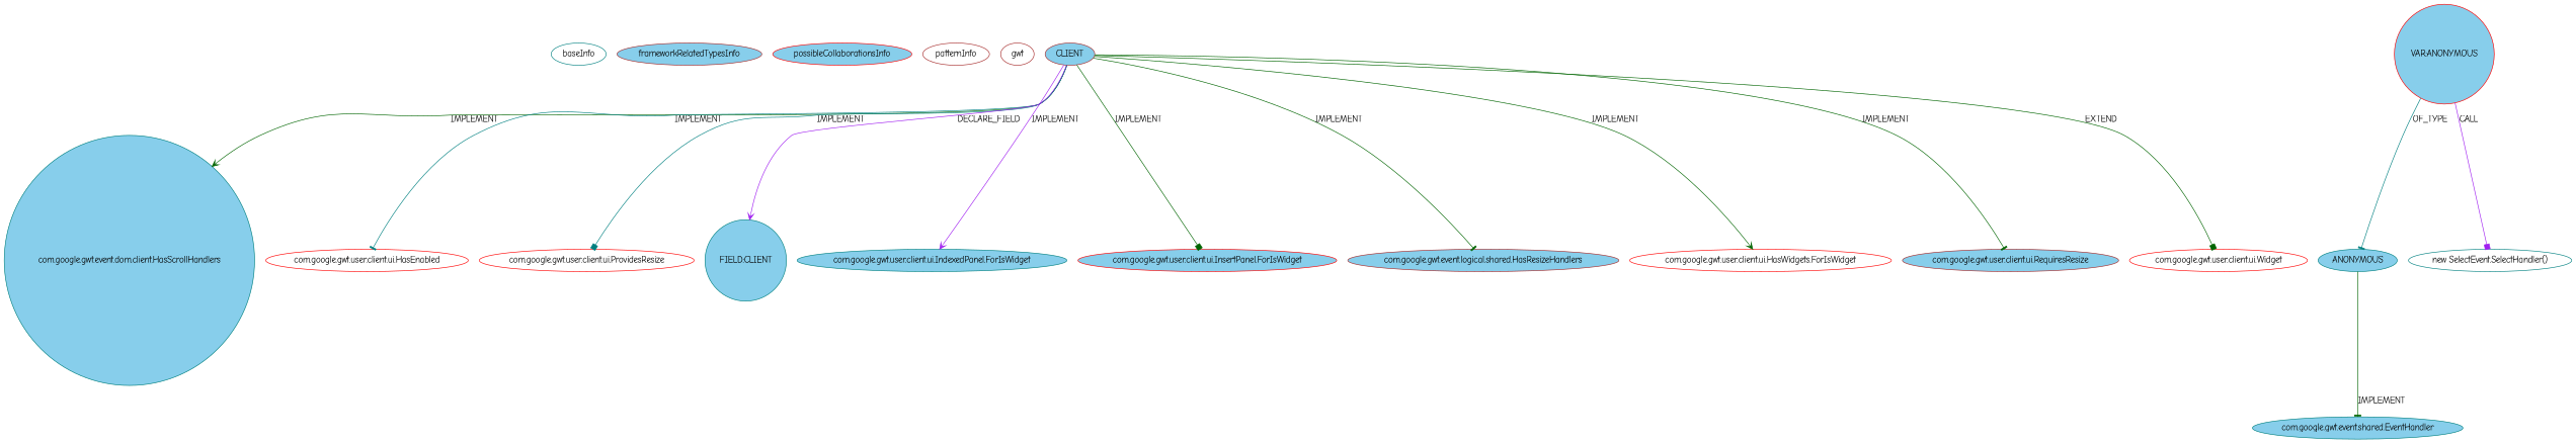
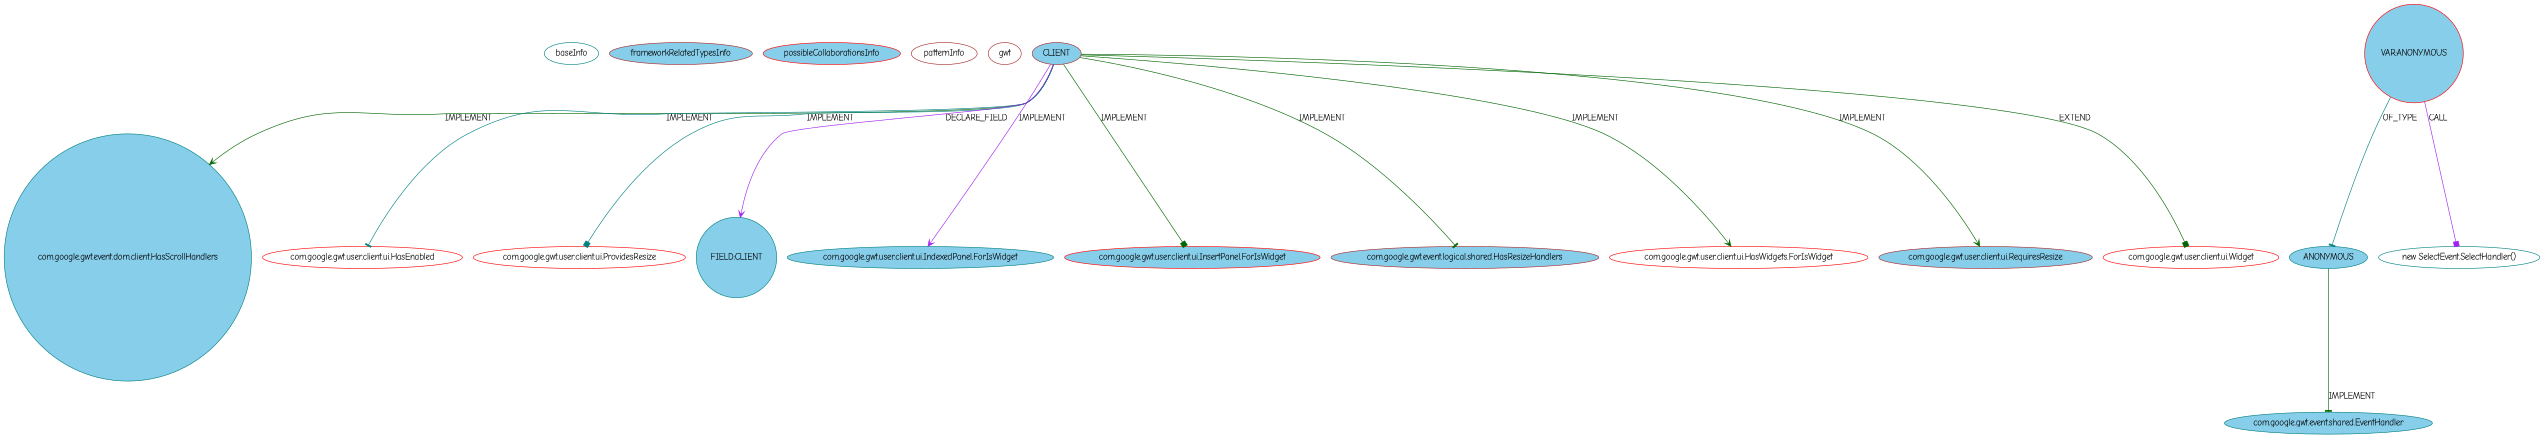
  digraph {
    fontname="Comic Neue"
    node [color=teal fillcolor=skyblue fontname="Comic Neue" style=filled isFrameworkType=false vertexType=FRAMEWORK_INTERFACE_TYPE]
    edge [arrowhead=tee color=darkgreen fontname="Comic Neue"]
    baseInfo [category=pattern fillcolor=white graphId=1058 isAnonymous=false possibleRelation=true isFrameworkType="" vertexType=""]
    frameworkRelatedTypesInfo [0="com.google.gwt.user.client.ui.ProvidesResize" 1="com.google.gwt.user.client.ui.IndexedPanel.ForIsWidget" 2="com.google.gwt.user.client.ui.HasEnabled" 3="com.google.gwt.user.client.ui.InsertPanel.ForIsWidget" 4="com.google.gwt.user.client.ui.RequiresResize" 5="com.google.gwt.event.logical.shared.HasResizeHandlers" 6="com.google.gwt.user.client.ui.Widget" 7="com.google.gwt.user.client.ui.HasWidgets.ForIsWidget" 8="com.google.gwt.event.dom.client.HasScrollHandlers" color=brown isFrameworkType="" vertexType=""]
    possibleCollaborationsInfo [0="1058~INSTANTIATION-CLIENT_METHOD_DECLARATION-~com.google.gwt.user.client.ui.ProvidesResize com.google.gwt.user.client.ui.IndexedPanel.ForIsWidget com.google.gwt.user.client.ui.HasEnabled com.google.gwt.user.client.ui.InsertPanel.ForIsWidget com.google.gwt.user.client.ui.RequiresResize com.google.gwt.event.logical.shared.HasResizeHandlers com.google.gwt.user.client.ui.Widget com.google.gwt.user.client.ui.HasWidgets.ForIsWidget com.google.gwt.event.dom.client.HasScrollHandlers ~com.google.gwt.event.shared.EventHandler ~false~true" color=red isFrameworkType="" vertexType=""]
    patternInfo [color=brown fillcolor=white frequency=2.0 patternRootClient=0 isFrameworkType="" vertexType=""]
    n5 [0="kospiotr-gwt-layout-designer~/kospiotr-gwt-layout-designer/gwt-layout-designer-master/src/main/java/pl/pkosmowski/gxtshowcase/client/palete/PaletePanel.java~PaletePanel~3427" 1="kospiotr-gwt-layout-designer~/kospiotr-gwt-layout-designer/gwt-layout-designer-master/src/main/java/pl/pkosmowski/gxtshowcase/client/EditorsPanel.java~EditorsPanel~3411" color=brown fillcolor=white label=gwt isFrameworkType="" vertexType=""]
    n6 [label="com.google.gwt.event.dom.client.HasScrollHandlers" shape=circle]
    n7 [color=brown label=CLIENT vertexType=ROOT_CLIENT_CLASS_DECLARATION]
    n8 [color=red fillcolor=white label="com.google.gwt.user.client.ui.HasEnabled"]
    n9 [color=red fillcolor=white label="com.google.gwt.user.client.ui.ProvidesResize"]
    n10 [label="FIELD:CLIENT" shape=circle vertexType=FIELD_DECLARATION]
    n11 [label="com.google.gwt.user.client.ui.IndexedPanel.ForIsWidget"]
    n12 [color=red label="com.google.gwt.user.client.ui.InsertPanel.ForIsWidget"]
    n13 [color=brown label="com.google.gwt.event.logical.shared.HasResizeHandlers"]
    n14 [color=red fillcolor=white label="com.google.gwt.user.client.ui.HasWidgets.ForIsWidget"]
    n15 [color=brown label="com.google.gwt.user.client.ui.RequiresResize"]
    n16 [color=red fillcolor=white label="com.google.gwt.user.client.ui.Widget" vertexType=FRAMEWORK_CLASS_TYPE]
    n17 [color=red label="VAR:ANONYMOUS" shape=circle vertexType=VARIABLE_EXPRESION]
    n18 [label=ANONYMOUS vertexType=REFERENCE_ANONYMOUS_DECLARATION]
    n19 [fillcolor=white label="new SelectEvent.SelectHandler()" vertexType=CONSTRUCTOR_CALL]
    n20 [label="com.google.gwt.event.shared.EventHandler"]
    n7 -> n6 [arrowhead=vee label=IMPLEMENT]
    n7 -> n8 [color=teal label=IMPLEMENT]
    n7 -> n9 [arrowhead=box color=teal label=IMPLEMENT]
    n7 -> n10 [arrowhead=vee color=purple label=DECLARE_FIELD]
    n7 -> n11 [arrowhead=vee color=purple label=IMPLEMENT]
    n7 -> n12 [arrowhead=box label=IMPLEMENT]
    n7 -> n13 [label=IMPLEMENT]
    n7 -> n14 [arrowhead=vee label=IMPLEMENT]
-   n7 -> n15 [label=IMPLEMENT]
+   n7 -> n15 [arrowhead=vee label=IMPLEMENT]
    n7 -> n16 [arrowhead=box label=EXTEND]
    n17 -> n18 [color=teal label=OF_TYPE]
    n17 -> n19 [arrowhead=box color=purple label=CALL]
    n18 -> n20 [label=IMPLEMENT]
  }
